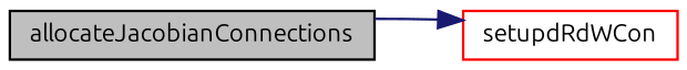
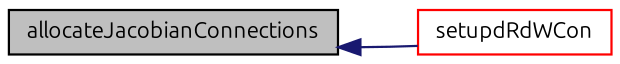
  digraph {
    rankdir=LR
    fontname=Ubuntu
    node [fontname=Ubuntu fontsize=10 shape=record]
    n1 [color=black fillcolor=grey75 fontcolor=black height=0.2 label=allocateJacobianConnections style=filled width=0.4]
    n2 [color=red height=0.2 label=setupdRdWCon width=0.4]
-   n2 -> n1 [color=midnightblue dir=back fontname=Ubuntu fontsize=10 labelfontname=Helvetica labelfontsize=10 style=solid]
+   n1 -> n2 [color=midnightblue dir=back fontname=Ubuntu fontsize=10 labelfontname=Helvetica labelfontsize=10 style=solid]
  }
